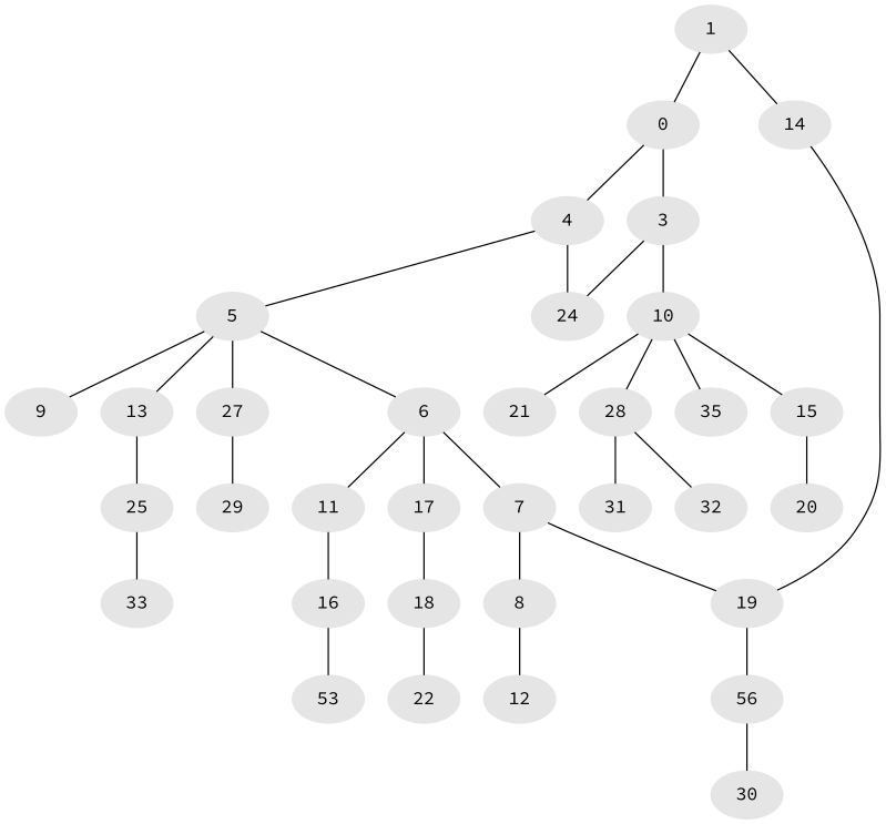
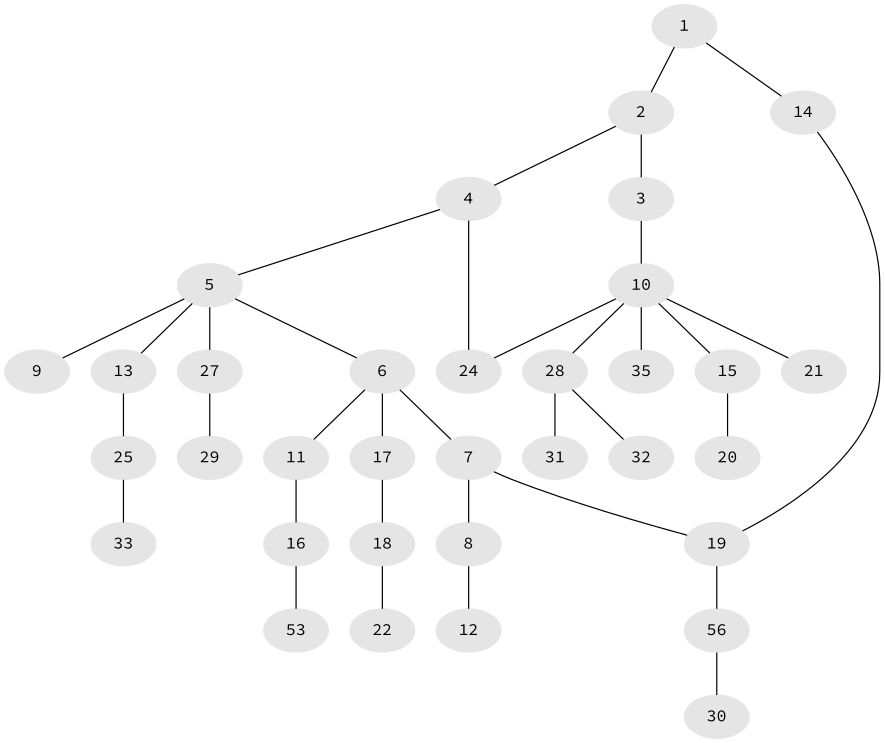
  graph {
    fontname="Source Code Pro"
    node [color=gray90 fontname="Source Code Pro" style=filled]
    edge [fontname="Source Code Pro" weight=1.0]
    1
-   2 [label=0]
+   2
    14
    3
    4
    19
    10
    5
    24
    15
    21
    28
    35
    6
    9
    13
    27
    7
    11
    17
    25
    29
    8
    16
    18
    12
    n27 [label=56]
    20
    31
    32
    n31 [label=53]
    33
    22
    30
    1 -- 2
    1 -- 14
    2 -- 3
    2 -- 4
    14 -- 19
    3 -- 10 [weight=4.0]
    4 -- 5
    4 -- 24
    19 -- n27
-   3 -- 24
+   10 -- 24
    10 -- 15
    10 -- 21
    10 -- 28
    10 -- 35
    5 -- 6
    5 -- 9
    5 -- 13
    5 -- 27
    15 -- 20
    28 -- 31
    28 -- 32
    6 -- 7 [weight=2.0]
    6 -- 11
    6 -- 17
    13 -- 25 [weight=2.0]
    27 -- 29
    7 -- 19
    7 -- 8
    11 -- 16
    17 -- 18
    25 -- 33 [weight=3.0]
    8 -- 12
    16 -- n31
    18 -- 22 [weight=2.0]
    n27 -- 30
  }
